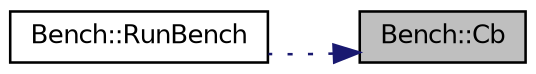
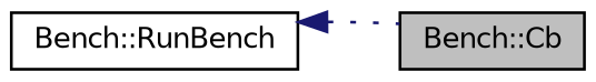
  digraph {
    rankdir=RL
    node [color=black fontname=Helvetica fontsize=10 shape=record style=filled]
    n1 [fillcolor=grey75 fontcolor=black height=0.2 label="Bench::Cb" width=0.4]
    n2 [fillcolor=white height=0.2 label="Bench::RunBench" width=0.4]
-   n1 -> n2 [color=midnightblue dir=back fontname=Helvetica fontsize=10 labelfontname=Helvetica labelfontsize=10 style=dotted]
+   n2 -> n1 [color=midnightblue dir=back fontname=Helvetica fontsize=10 labelfontname=Helvetica labelfontsize=10 style=dotted]
  }
